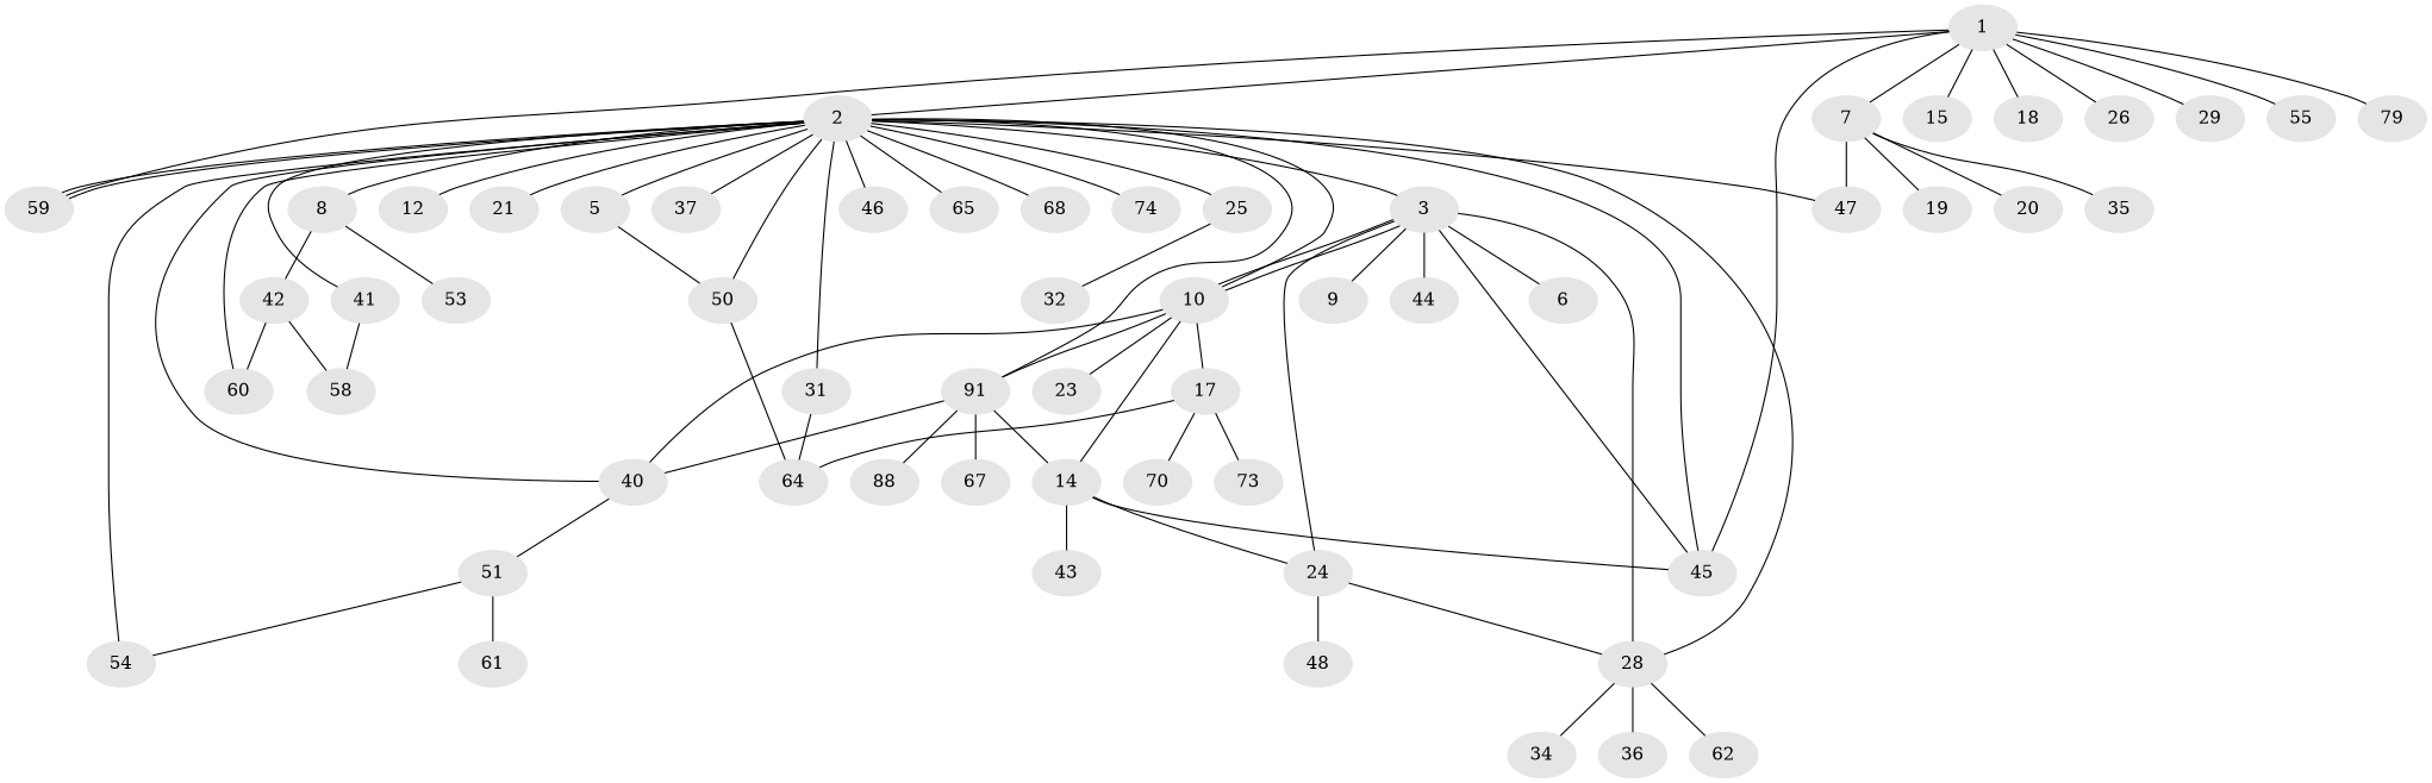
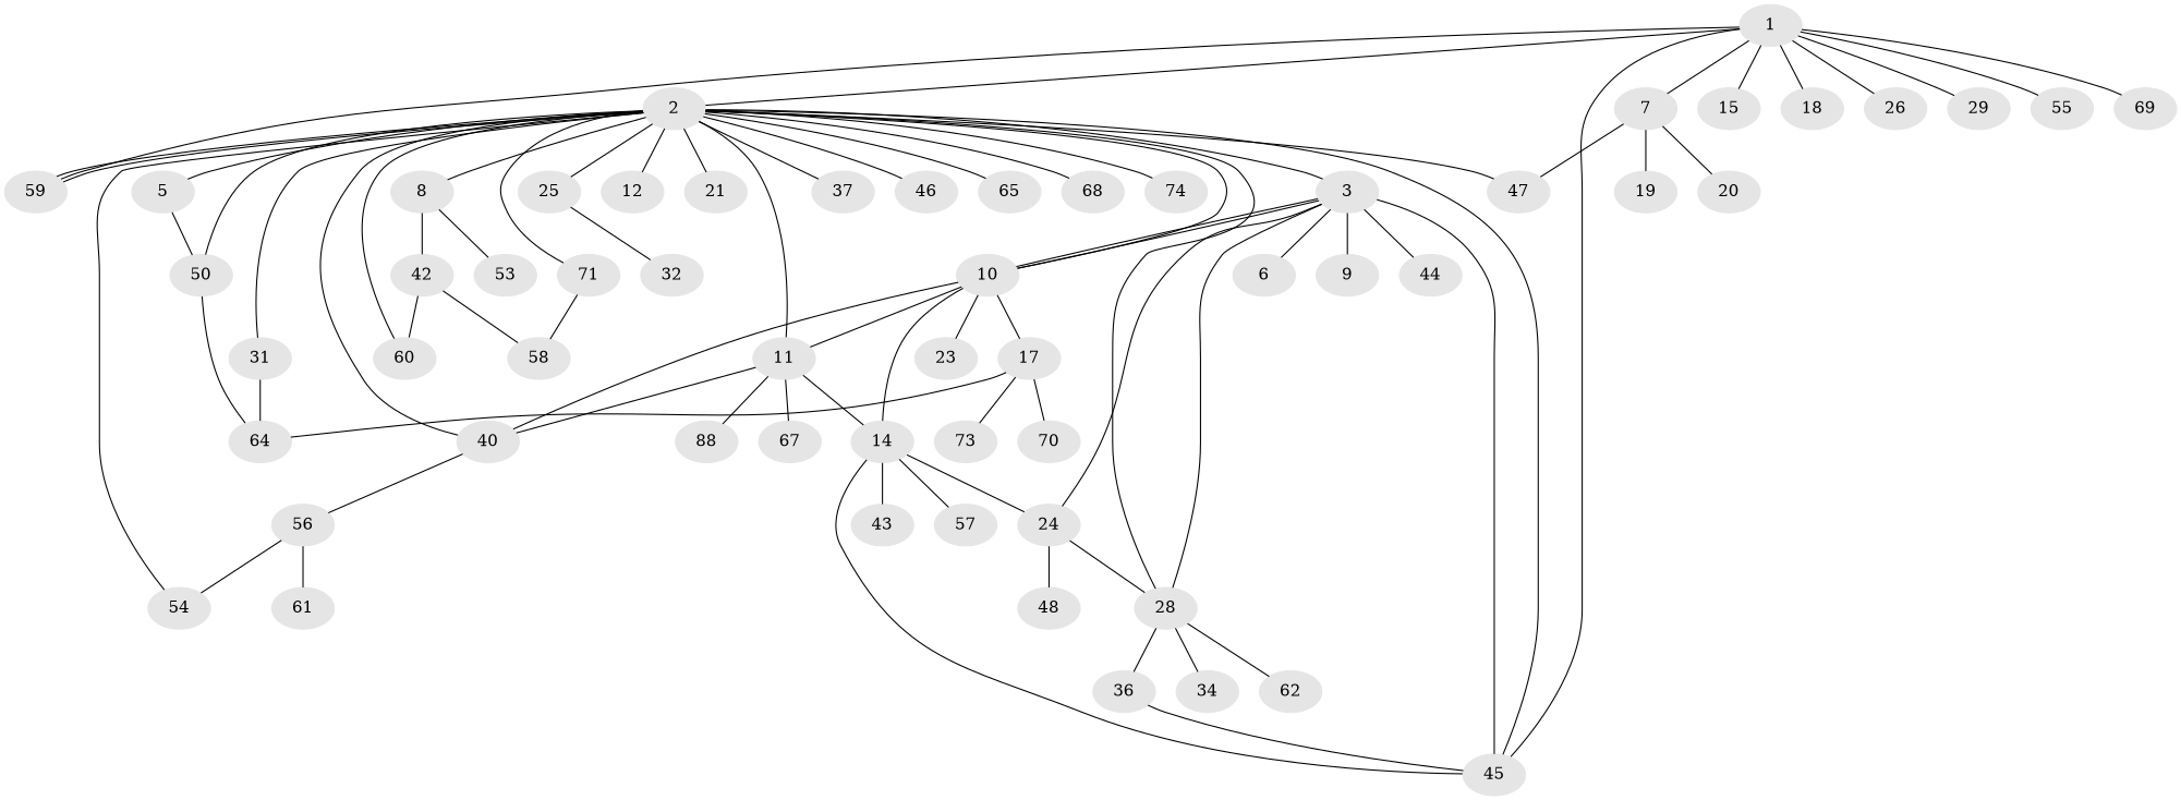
  graph {
    node [color=gray90 style=filled]
    1 [super="+13"]
    2 [super="+4"]
    7 [super="+56"]
    15
    18
    26
    29
    45 [super="+72"]
    55
    59
-   69 [label=79]
+   69
    3 [super="+63"]
    5
    8 [super="+77"]
    10 [super="+33"]
-   11 [super="+16" label=91]
+   11 [super="+16"]
    12
    21
    25 [super="+27"]
    28 [super="+49"]
    31 [super="+52"]
    37
    40
-   41
+   41 [label=71]
    46
    47
    50
    54 [super="+75"]
    60
    65
    68
    74
    19
    20
-   35
    6
    9
    24 [super="+39"]
    44 [super="+66"]
    42 [super="+71"]
    53
    14 [super="+22"]
    17 [super="+30"]
    23
    n45 [label=88]
    67
    32
    34
    36
    62
    64
-   51
+   51 [label=56]
    58 [super="+78"]
    48
    43
+   57
    70
    73
    61 [super="+76"]
    1 -- 2
    1 -- 7
    1 -- 15
    1 -- 18
    1 -- 26
    1 -- 29
    1 -- 45
    1 -- 55
    1 -- 59
    1 -- 69
    2 -- 45
    2 -- 59
    2 -- 59
    2 -- 3 [weight=2]
    2 -- 5
    2 -- 8
    2 -- 10
    2 -- 11
    2 -- 12
    2 -- 21
    2 -- 25 [weight=2]
    2 -- 28
    2 -- 31
    2 -- 37
    2 -- 40
    2 -- 41
    2 -- 46
    2 -- 47
    2 -- 50 [weight=2]
    2 -- 54
    2 -- 60
    2 -- 65
    2 -- 68
    2 -- 74
    7 -- 47
    7 -- 19
    7 -- 20
-   7 -- 35
    3 -- 45
    3 -- 10
    3 -- 10
    3 -- 28
    3 -- 6
    3 -- 9
    3 -- 24
    3 -- 44
    5 -- 50
    8 -- 42
    8 -- 53
    10 -- 11
    10 -- 40
    10 -- 14
    10 -- 17
    10 -- 23
    11 -- 40
    11 -- 14
    11 -- n45
    11 -- 67
    25 -- 32
    28 -- 34
    28 -- 36
    28 -- 62
    31 -- 64
    40 -- 51
    41 -- 58
    50 -- 64
    24 -- 28
    24 -- 48
    42 -- 60
    42 -- 58
    14 -- 45
    14 -- 24
    14 -- 43
+   14 -- 57
    17 -- 64
    17 -- 70
    17 -- 73
+   36 -- 45
    51 -- 54
    51 -- 61
  }
